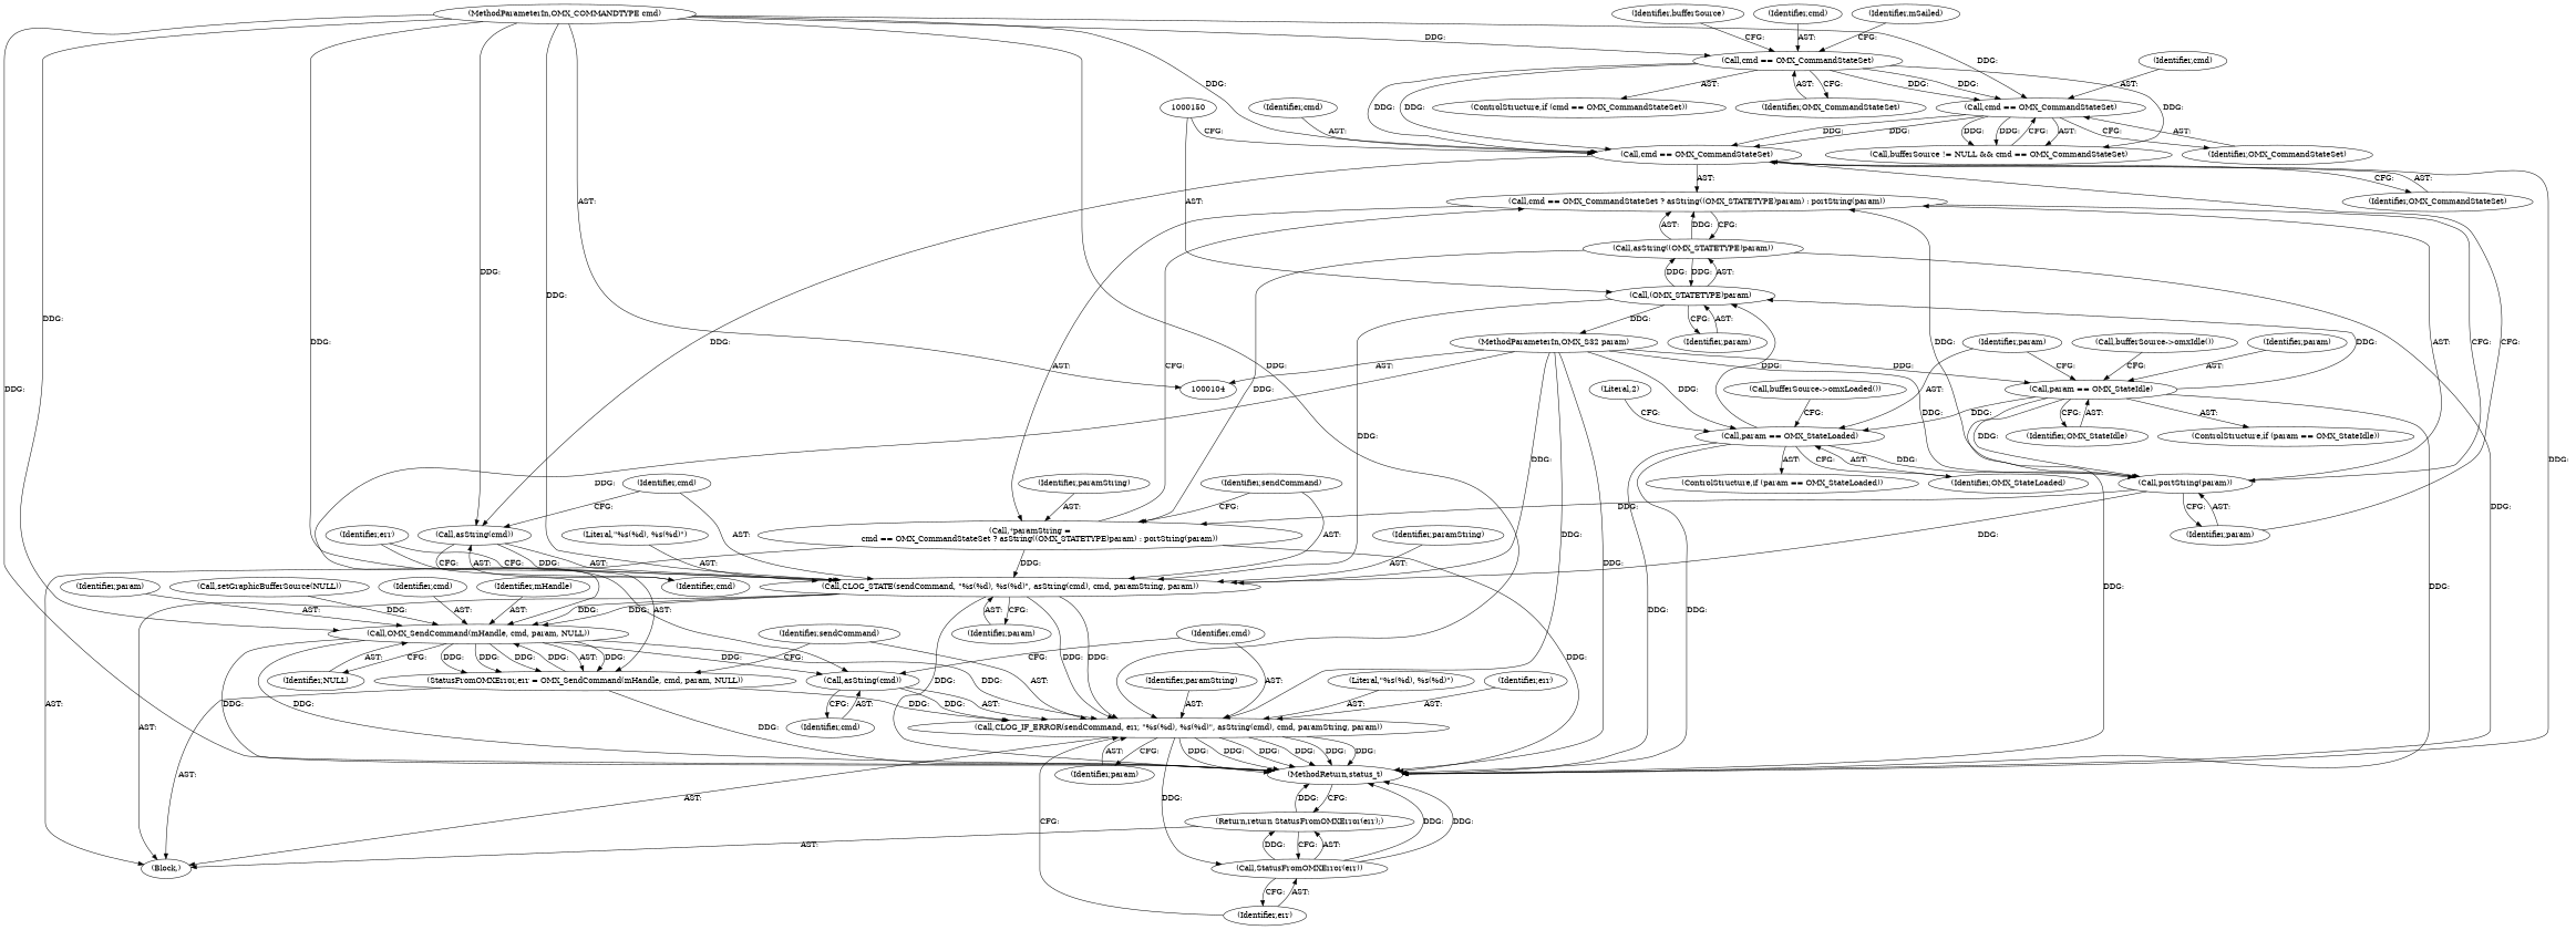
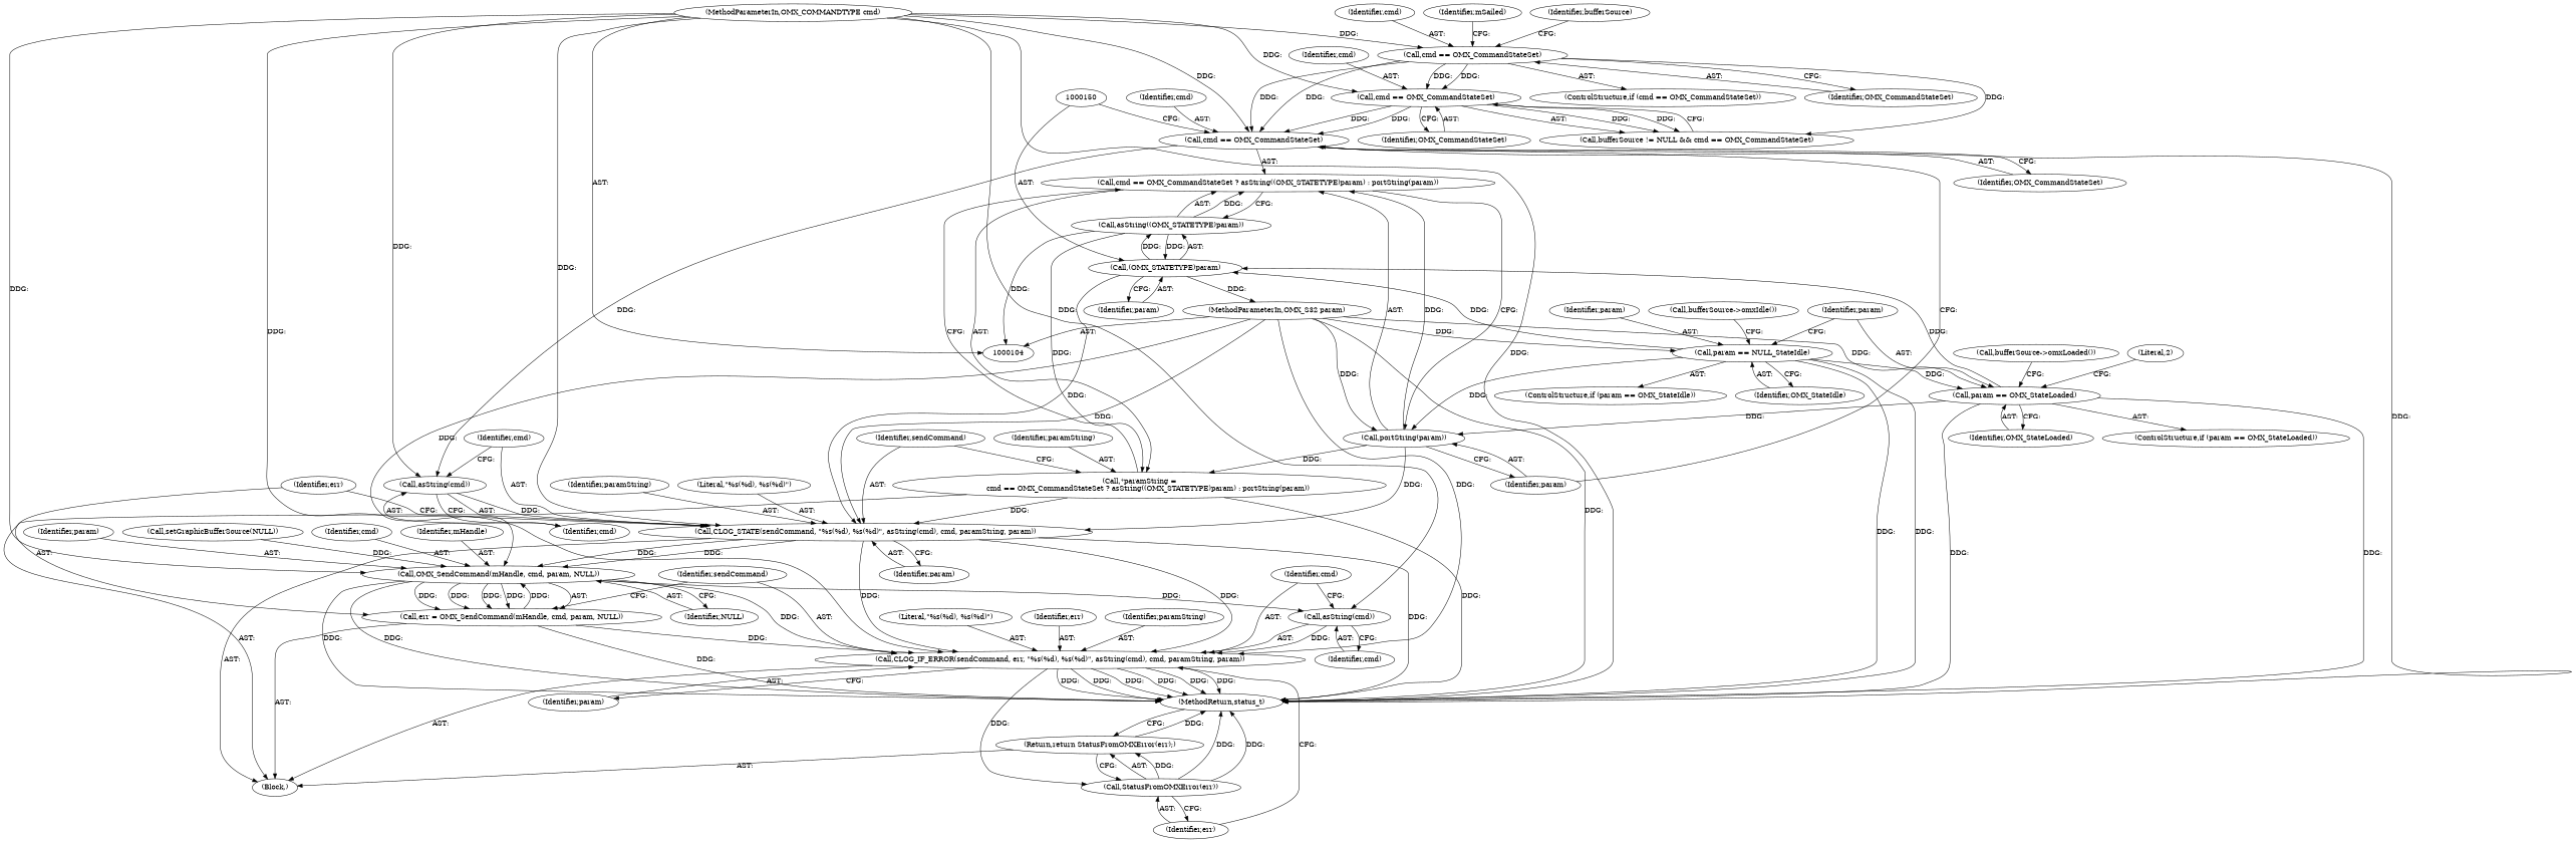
  digraph {
    n1 [label="(Call,CLOG_STATE(sendCommand, \"%s(%d), %s(%d)\", asString(cmd), cmd, paramString, param))"]
    n2 [label="(Call,OMX_SendCommand(mHandle, cmd, param, NULL))"]
    n3 [label="(Call,CLOG_IF_ERROR(sendCommand, err, \"%s(%d), %s(%d)\", asString(cmd), cmd, paramString, param))"]
    n4 [label="(Identifier,param)"]
    n5 [label="(Block,)"]
    n6 [label="(MethodReturn,status_t)"]
    n7 [label="(Call,asString(cmd))"]
-   n8 [label="(StatusFromOMXError,err = OMX_SendCommand(mHandle, cmd, param, NULL))"]
+   n8 [label="(Call,err = OMX_SendCommand(mHandle, cmd, param, NULL))"]
    n9 [label="(Identifier,NULL)"]
    n10 [label="(Call,StatusFromOMXError(err))"]
    n11 [label="(Identifier,param)"]
    n12 [label="(Return,return StatusFromOMXError(err);)"]
    n13 [label="(Call,asString(cmd))"]
    n14 [label="(Identifier,cmd)"]
    n15 [label="(Call,cmd == OMX_CommandStateSet)"]
    n16 [label="(Call,cmd == OMX_CommandStateSet ? asString((OMX_STATETYPE)param) : portString(param))"]
    n17 [label="(Identifier,OMX_CommandStateSet)"]
    n18 [label="(Call,*paramString =\n        cmd == OMX_CommandStateSet ? asString((OMX_STATETYPE)param) : portString(param))"]
    n19 [label="(Call,asString((OMX_STATETYPE)param))"]
    n20 [label="(Call,portString(param))"]
    n21 [label="(Call,cmd == OMX_CommandStateSet)"]
    n22 [label="(Identifier,OMX_CommandStateSet)"]
    n23 [label="(Call,bufferSource != NULL && cmd == OMX_CommandStateSet)"]
    n24 [label="(Call,cmd == OMX_CommandStateSet)"]
    n25 [label="(ControlStructure,if (cmd == OMX_CommandStateSet))"]
    n26 [label="(Identifier,OMX_CommandStateSet)"]
    n27 [label="(MethodParameterIn,OMX_COMMANDTYPE cmd)"]
    1000104
    n29 [label="(Identifier,cmd)"]
    n30 [label="(Call,(OMX_STATETYPE)param)"]
    n31 [label="(Identifier,param)"]
    n32 [label="(MethodParameterIn,OMX_S32 param)"]
    n33 [label="(Call,param == OMX_StateLoaded)"]
    n34 [label="(Identifier,OMX_StateLoaded)"]
    n35 [label="(ControlStructure,if (param == OMX_StateLoaded))"]
    n36 [label="(Identifier,param)"]
-   n37 [label="(Call,param == OMX_StateIdle)"]
+   n37 [label="(Call,param == NULL_StateIdle)"]
    n38 [label="(Identifier,OMX_StateIdle)"]
    n39 [label="(ControlStructure,if (param == OMX_StateIdle))"]
    n40 [label="(Identifier,err)"]
    n41 [label="(Call,bufferSource->omxLoaded())"]
    n42 [label="(Identifier,err)"]
    n43 [label="(Literal,2)"]
    n44 [label="(Literal,\"%s(%d), %s(%d)\")"]
    n45 [label="(Identifier,cmd)"]
    n46 [label="(Identifier,mSailed)"]
    n47 [label="(Identifier,bufferSource)"]
    n48 [label="(Identifier,cmd)"]
    n49 [label="(Identifier,paramString)"]
    n50 [label="(Identifier,param)"]
    n51 [label="(Call,setGraphicBufferSource(NULL))"]
    n52 [label="(Identifier,err)"]
    n53 [label="(Identifier,param)"]
    n54 [label="(Identifier,cmd)"]
    n55 [label="(Identifier,cmd)"]
    n56 [label="(Identifier,cmd)"]
    n57 [label="(Call,bufferSource->omxIdle())"]
    n58 [label="(Identifier,param)"]
    n59 [label="(Identifier,cmd)"]
    n60 [label="(Identifier,paramString)"]
    n61 [label="(Identifier,mHandle)"]
    n62 [label="(Identifier,sendCommand)"]
    n63 [label="(Identifier,paramString)"]
    n64 [label="(Identifier,sendCommand)"]
    n65 [label="(Literal,\"%s(%d), %s(%d)\")"]
    n66 [label=1000150]
    n1 -> n2 [label="DDG: "]
    n1 -> n2 [label="DDG: "]
    n1 -> n3 [label="DDG: "]
    n1 -> n3 [label="DDG: "]
    n1 -> n4 [label="CFG: "]
    n1 -> n5 [label="AST: "]
    n1 -> n6 [label="DDG: "]
    n2 -> n3 [label="DDG: "]
    n2 -> n6 [label="DDG: "]
    n2 -> n6 [label="DDG: "]
    n2 -> n7 [label="DDG: "]
    n2 -> n8 [label="AST: "]
    n2 -> n8 [label="DDG: "]
    n2 -> n8 [label="DDG: "]
    n2 -> n8 [label="DDG: "]
    n2 -> n8 [label="DDG: "]
    n2 -> n9 [label="CFG: "]
    n3 -> n5 [label="AST: "]
    n3 -> n6 [label="DDG: "]
    n3 -> n6 [label="DDG: "]
    n3 -> n6 [label="DDG: "]
    n3 -> n6 [label="DDG: "]
    n3 -> n6 [label="DDG: "]
    n3 -> n6 [label="DDG: "]
    n3 -> n10 [label="DDG: "]
    n3 -> n11 [label="CFG: "]
    n4 -> n1 [label="AST: "]
    n6 -> n12 [label="CFG: "]
    n7 -> n3 [label="AST: "]
    n7 -> n3 [label="DDG: "]
    n7 -> n29 [label="CFG: "]
    n8 -> n2 [label="DDG: "]
    n8 -> n3 [label="DDG: "]
    n8 -> n5 [label="AST: "]
    n8 -> n6 [label="DDG: "]
    n9 -> n2 [label="AST: "]
    n10 -> n6 [label="DDG: "]
    n10 -> n6 [label="DDG: "]
    n10 -> n12 [label="AST: "]
    n10 -> n12 [label="DDG: "]
    n10 -> n40 [label="CFG: "]
    n11 -> n3 [label="AST: "]
    n12 -> n5 [label="AST: "]
    n12 -> n6 [label="DDG: "]
    n12 -> n10 [label="CFG: "]
    n13 -> n1 [label="AST: "]
    n13 -> n1 [label="DDG: "]
    n13 -> n14 [label="CFG: "]
    n14 -> n13 [label="AST: "]
    n15 -> n6 [label="DDG: "]
    n15 -> n13 [label="DDG: "]
    n15 -> n16 [label="AST: "]
    n15 -> n17 [label="CFG: "]
    n16 -> n18 [label="AST: "]
    n16 -> n19 [label="CFG: "]
    n16 -> n20 [label="CFG: "]
    n17 -> n15 [label="AST: "]
    n18 -> n1 [label="DDG: "]
    n18 -> n5 [label="AST: "]
    n18 -> n6 [label="DDG: "]
    n18 -> n16 [label="CFG: "]
-   n19 -> n6 [label="DDG: "]
+   n19 -> 1000104 [label="DDG: "]
    n19 -> n16 [label="AST: "]
    n19 -> n16 [label="DDG: "]
    n19 -> n18 [label="DDG: "]
    n19 -> n30 [label="DDG: "]
    n20 -> n1 [label="DDG: "]
    n20 -> n16 [label="AST: "]
    n20 -> n16 [label="DDG: "]
    n20 -> n18 [label="DDG: "]
    n20 -> n36 [label="CFG: "]
    n21 -> n15 [label="DDG: "]
    n21 -> n15 [label="DDG: "]
    n21 -> n22 [label="CFG: "]
    n21 -> n23 [label="AST: "]
    n21 -> n23 [label="DDG: "]
    n21 -> n23 [label="DDG: "]
    n22 -> n21 [label="AST: "]
    n23 -> n21 [label="CFG: "]
    n24 -> n15 [label="DDG: "]
    n24 -> n15 [label="DDG: "]
    n24 -> n21 [label="DDG: "]
    n24 -> n21 [label="DDG: "]
    n24 -> n23 [label="DDG: "]
    n24 -> n25 [label="AST: "]
    n24 -> n26 [label="CFG: "]
    n26 -> n24 [label="AST: "]
    n27 -> n1 [label="DDG: "]
    n27 -> n2 [label="DDG: "]
    n27 -> n3 [label="DDG: "]
    n27 -> n6 [label="DDG: "]
    n27 -> n7 [label="DDG: "]
    n27 -> n13 [label="DDG: "]
    n27 -> n15 [label="DDG: "]
    n27 -> n21 [label="DDG: "]
    n27 -> n24 [label="DDG: "]
    n27 -> 1000104 [label="AST: "]
    n29 -> n7 [label="AST: "]
    n30 -> n1 [label="DDG: "]
    n30 -> n19 [label="AST: "]
    n30 -> n19 [label="DDG: "]
    n30 -> n31 [label="CFG: "]
    n30 -> n32 [label="DDG: "]
    n31 -> n30 [label="AST: "]
    n32 -> n1 [label="DDG: "]
    n32 -> n2 [label="DDG: "]
    n32 -> n3 [label="DDG: "]
    n32 -> n6 [label="DDG: "]
    n32 -> n20 [label="DDG: "]
    n32 -> 1000104 [label="AST: "]
    n32 -> n33 [label="DDG: "]
    n32 -> n37 [label="DDG: "]
    n33 -> n6 [label="DDG: "]
    n33 -> n6 [label="DDG: "]
    n33 -> n20 [label="DDG: "]
    n33 -> n30 [label="DDG: "]
    n33 -> n34 [label="CFG: "]
    n33 -> n35 [label="AST: "]
    n34 -> n33 [label="AST: "]
    n36 -> n15 [label="CFG: "]
    n36 -> n20 [label="AST: "]
    n37 -> n6 [label="DDG: "]
    n37 -> n6 [label="DDG: "]
    n37 -> n20 [label="DDG: "]
    n37 -> n30 [label="DDG: "]
    n37 -> n33 [label="DDG: "]
    n37 -> n38 [label="CFG: "]
    n37 -> n39 [label="AST: "]
    n38 -> n37 [label="AST: "]
    n40 -> n3 [label="CFG: "]
    n40 -> n10 [label="AST: "]
    n41 -> n33 [label="CFG: "]
    n42 -> n1 [label="CFG: "]
    n42 -> n8 [label="AST: "]
    n43 -> n33 [label="CFG: "]
    n44 -> n3 [label="AST: "]
    n45 -> n3 [label="AST: "]
    n45 -> n7 [label="CFG: "]
    n46 -> n24 [label="CFG: "]
    n47 -> n24 [label="CFG: "]
    n48 -> n24 [label="AST: "]
    n49 -> n1 [label="AST: "]
    n50 -> n2 [label="AST: "]
    n51 -> n2 [label="DDG: "]
    n52 -> n3 [label="AST: "]
    n53 -> n33 [label="AST: "]
    n53 -> n37 [label="CFG: "]
    n54 -> n2 [label="AST: "]
    n55 -> n21 [label="AST: "]
    n56 -> n15 [label="AST: "]
    n57 -> n37 [label="CFG: "]
    n58 -> n37 [label="AST: "]
    n59 -> n1 [label="AST: "]
    n59 -> n13 [label="CFG: "]
    n60 -> n18 [label="AST: "]
    n61 -> n2 [label="AST: "]
    n62 -> n1 [label="AST: "]
    n62 -> n18 [label="CFG: "]
    n63 -> n3 [label="AST: "]
    n64 -> n3 [label="AST: "]
    n64 -> n8 [label="CFG: "]
    n65 -> n1 [label="AST: "]
    n66 -> n15 [label="CFG: "]
    n66 -> n30 [label="AST: "]
  }
